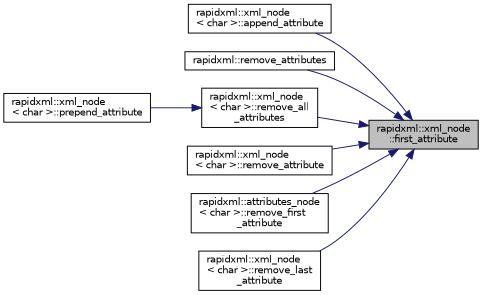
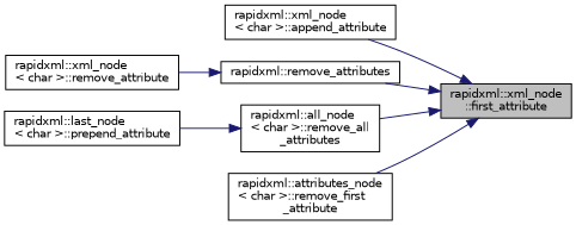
  digraph {
    rankdir=RL
    node [color=black fillcolor=white fontname=Helvetica fontsize=10 shape=record style=filled]
    edge [color=midnightblue dir=back fontname=Helvetica fontsize=10 labelfontname=Helvetica labelfontsize=10 style=solid]
    n1 [fillcolor=grey75 fontcolor=black height=0.2 label="rapidxml::xml_node\l::first_attribute" width=0.4]
    n2 [height=0.2 label="rapidxml::xml_node\l\< char \>::append_attribute" width=0.4]
    n3 [height=0.2 label="rapidxml::remove_attributes" width=0.4]
-   n4 [height=0.2 label="rapidxml::xml_node\l\< char \>::remove_all\l_attributes" width=0.4]
+   n4 [height=0.2 label="rapidxml::all_node\l\< char \>::remove_all\l_attributes" width=0.4]
    n5 [height=0.2 label="rapidxml::xml_node\l\< char \>::remove_attribute" width=0.4]
    n6 [height=0.2 label="rapidxml::attributes_node\l\< char \>::remove_first\l_attribute" width=0.4]
-   n7 [height=0.2 label="rapidxml::xml_node\l\< char \>::remove_last\l_attribute" width=0.4]
-   n8 [height=0.2 label="rapidxml::xml_node\l\< char \>::prepend_attribute" width=0.4]
+   n8 [height=0.2 label="rapidxml::last_node\l\< char \>::prepend_attribute" width=0.4]
    n1 -> n2
    n1 -> n3
    n1 -> n4
-   n1 -> n5
+   n3 -> n5
    n1 -> n6
-   n1 -> n7
    n4 -> n8
  }
